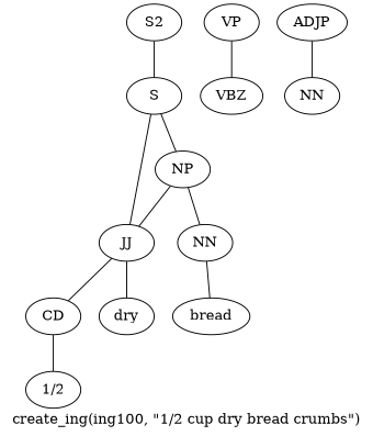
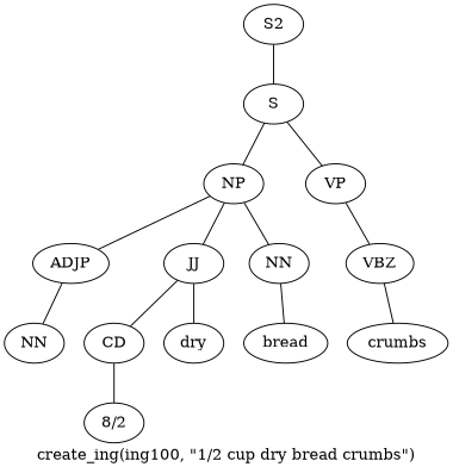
  graph {
    label="create_ing(ing100, \"1/2 cup dry bread crumbs\")"
    n1 [label=S2]
    n2 [label=S]
    n3 [label=NP]
    n4 [label=VP]
    n5 [label=ADJP]
    n6 [label=JJ]
    n7 [label=NN]
    n8 [label=VBZ]
    n9 [label=NN]
    n10 [label=CD]
    n11 [label=dry]
    n12 [label=bread]
-   n13 [label="1/2"]
+   n13 [label="8/2"]
+   n14 [label=crumbs]
    n1 -- n2
    n2 -- n3
-   n2 -- n6
+   n2 -- n4
+   n3 -- n5
    n3 -- n6
    n3 -- n7
    n4 -- n8
    n5 -- n9
    n6 -- n10
    n6 -- n11
    n7 -- n12
+   n8 -- n14
    n10 -- n13
  }
